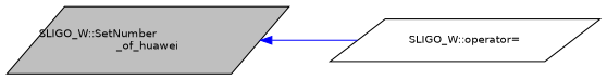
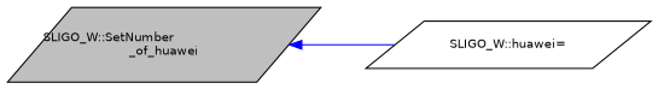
  digraph {
    rankdir=LR
    node [color=black fontname=Helvetica fontsize=10 shape=parallelogram style=filled]
    n1 [fillcolor=grey75 fontcolor=black height=0.2 label="SLIGO_W::SetNumber\l_of_huawei" width=0.4]
-   n2 [fillcolor=white height=0.2 label="SLIGO_W::operator=" width=0.4]
+   n2 [fillcolor=white height=0.2 label="SLIGO_W::huawei=" width=0.4]
    n1 -> n2 [color=blue dir=back fontname=Helvetica fontsize=10 labelfontname=Helvetica labelfontsize=10 style=solid]
  }
